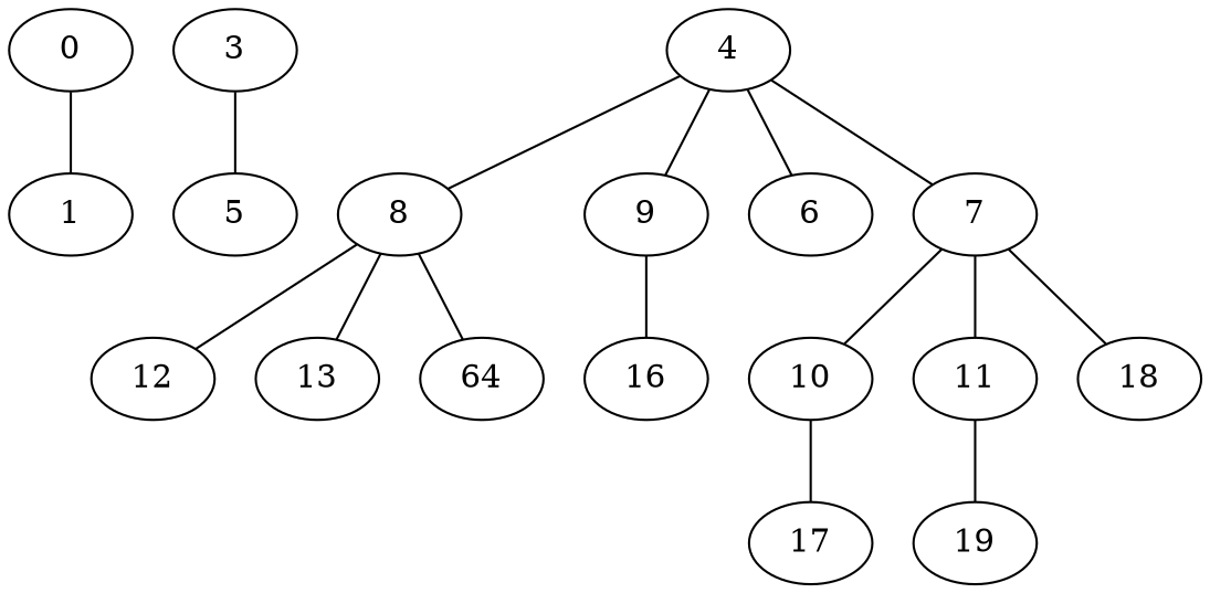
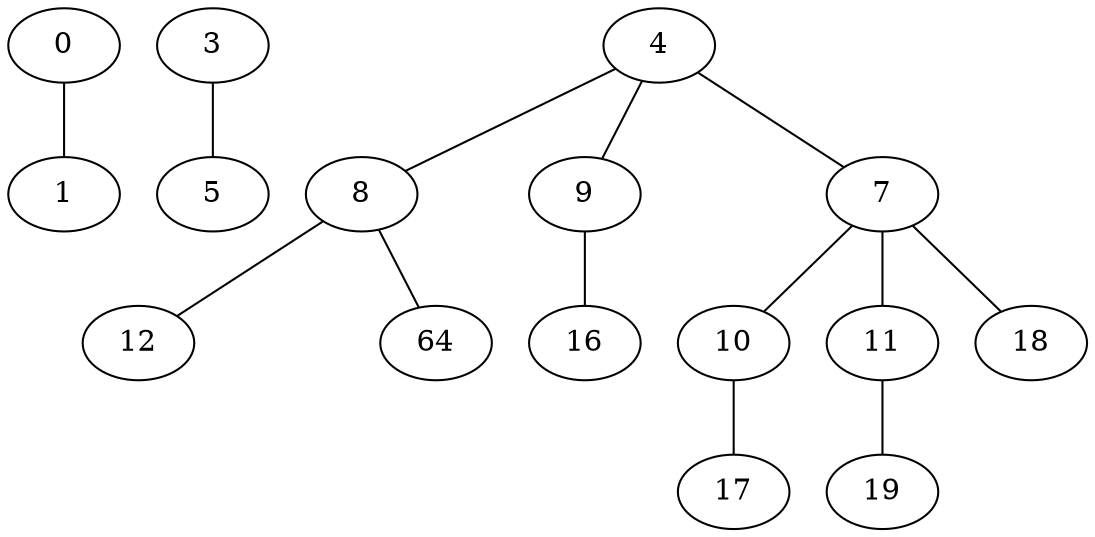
  graph {
    0
    1
    3
    5
    4
    8
    9
-   6
    7
    12
-   13
    n12 [label=64]
    16
    10
    11
    18
    17
    19
    0 -- 1
    3 -- 5
    4 -- 8
    4 -- 9
-   4 -- 6
    4 -- 7
    8 -- 12
-   8 -- 13
    8 -- n12
    9 -- 16
    7 -- 10
    7 -- 11
    7 -- 18
    10 -- 17
    11 -- 19
  }
